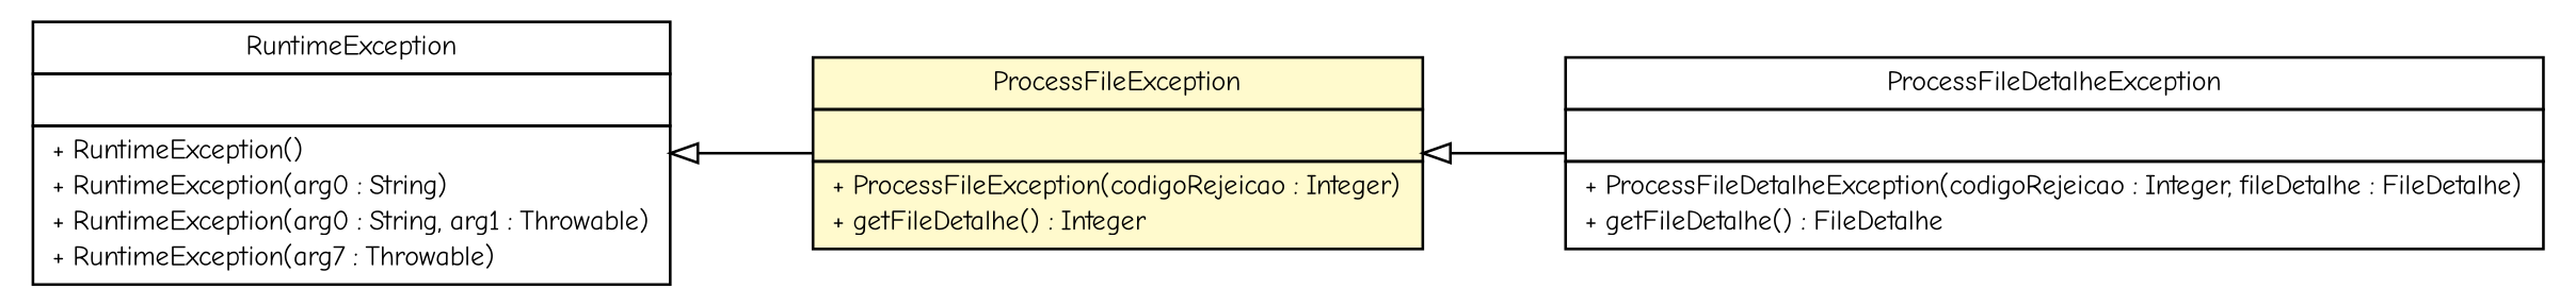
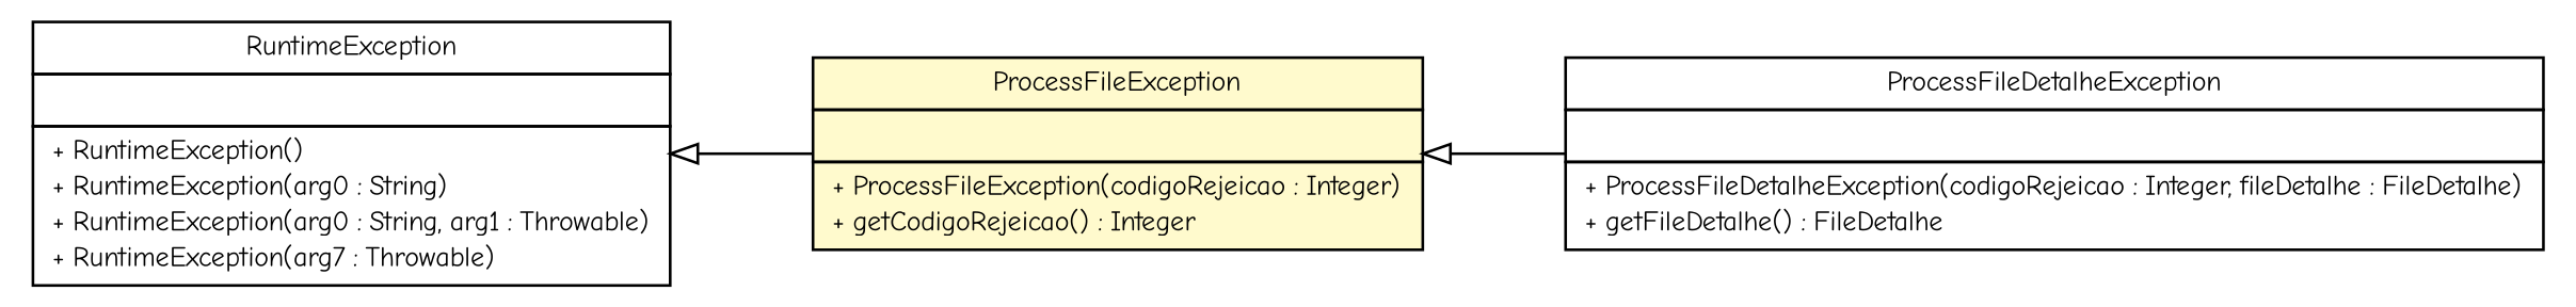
  digraph {
    fontname="Comic Neue"
    nodesep=0.25
    rankdir=LR
    ranksep=0.5
    node [fontcolor=black fontname="Comic Neue" fontsize=10.0 shape=plaintext]
    edge [arrowtail=empty dir=back fontname="Comic Neue" fontsize=10 headport=p labelfontname=arial labelfontsize=10 style=solid tailport=p]
-   n1 [label=<<table title="br.gov.to.sefaz.exception.file.ProcessFileException" border="0" cellborder="1" cellspacing="0" cellpadding="2" port="p" bgcolor="lemonChiffon" href="./ProcessFileException.html"> 		<tr><td><table border="0" cellspacing="0" cellpadding="1"> <tr><td align="center" balign="center"> ProcessFileException </td></tr> 		</table></td></tr> 		<tr><td><table border="0" cellspacing="0" cellpadding="1"> <tr><td align="left" balign="left">  </td></tr> 		</table></td></tr> 		<tr><td><table border="0" cellspacing="0" cellpadding="1"> <tr><td align="left" balign="left"> + ProcessFileException(codigoRejeicao : Integer) </td></tr> <tr><td align="left" balign="left"> + getFileDetalhe() : Integer </td></tr> 		</table></td></tr> 		</table>>]
+   n1 [label=<<table title="br.gov.to.sefaz.exception.file.ProcessFileException" border="0" cellborder="1" cellspacing="0" cellpadding="2" port="p" bgcolor="lemonChiffon" href="./ProcessFileException.html"> 		<tr><td><table border="0" cellspacing="0" cellpadding="1"> <tr><td align="center" balign="center"> ProcessFileException </td></tr> 		</table></td></tr> 		<tr><td><table border="0" cellspacing="0" cellpadding="1"> <tr><td align="left" balign="left">  </td></tr> 		</table></td></tr> 		<tr><td><table border="0" cellspacing="0" cellpadding="1"> <tr><td align="left" balign="left"> + ProcessFileException(codigoRejeicao : Integer) </td></tr> <tr><td align="left" balign="left"> + getCodigoRejeicao() : Integer </td></tr> 		</table></td></tr> 		</table>>]
    n2 [label=<<table title="br.gov.to.sefaz.arr.processamento.exception.ProcessFileDetalheException" border="0" cellborder="1" cellspacing="0" cellpadding="2" port="p" href="../../arr/processamento/exception/ProcessFileDetalheException.html"> 		<tr><td><table border="0" cellspacing="0" cellpadding="1"> <tr><td align="center" balign="center"> ProcessFileDetalheException </td></tr> 		</table></td></tr> 		<tr><td><table border="0" cellspacing="0" cellpadding="1"> <tr><td align="left" balign="left">  </td></tr> 		</table></td></tr> 		<tr><td><table border="0" cellspacing="0" cellpadding="1"> <tr><td align="left" balign="left"> + ProcessFileDetalheException(codigoRejeicao : Integer, fileDetalhe : FileDetalhe) </td></tr> <tr><td align="left" balign="left"> + getFileDetalhe() : FileDetalhe </td></tr> 		</table></td></tr> 		</table>>]
    n3 [label=<<table title="java.lang.RuntimeException" border="0" cellborder="1" cellspacing="0" cellpadding="2" port="p" href="http://java.sun.com/j2se/1.4.2/docs/api/java/lang/RuntimeException.html"> 		<tr><td><table border="0" cellspacing="0" cellpadding="1"> <tr><td align="center" balign="center"> RuntimeException </td></tr> 		</table></td></tr> 		<tr><td><table border="0" cellspacing="0" cellpadding="1"> <tr><td align="left" balign="left">  </td></tr> 		</table></td></tr> 		<tr><td><table border="0" cellspacing="0" cellpadding="1"> <tr><td align="left" balign="left"> + RuntimeException() </td></tr> <tr><td align="left" balign="left"> + RuntimeException(arg0 : String) </td></tr> <tr><td align="left" balign="left"> + RuntimeException(arg0 : String, arg1 : Throwable) </td></tr> <tr><td align="left" balign="left"> + RuntimeException(arg7 : Throwable) </td></tr> 		</table></td></tr> 		</table>>]
    n1 -> n2
    n3 -> n1
  }
